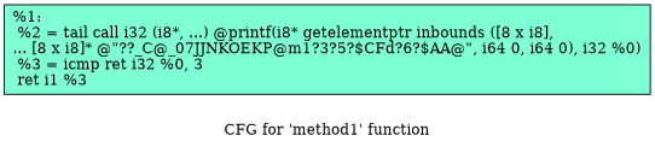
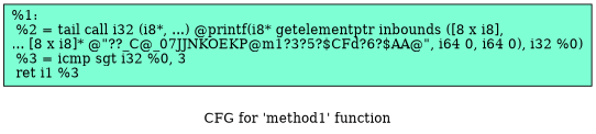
  digraph {
    label="CFG for 'method1' function"
    rankdir=LR
-   n1 [label="{%1:\l  %2 = tail call i32 (i8*, ...) @printf(i8* getelementptr inbounds ([8 x i8],\l... [8 x i8]* @\"??_C@_07JJNKOEKP@m1?3?5?$CFd?6?$AA@\", i64 0, i64 0), i32 %0)\l  %3 = icmp ret i32 %0, 3\l  ret i1 %3\l}" shape=record style=filled fillcolor=aquamarine]
+   n1 [label="{%1:\l  %2 = tail call i32 (i8*, ...) @printf(i8* getelementptr inbounds ([8 x i8],\l... [8 x i8]* @\"??_C@_07JJNKOEKP@m1?3?5?$CFd?6?$AA@\", i64 0, i64 0), i32 %0)\l  %3 = icmp sgt i32 %0, 3\l  ret i1 %3\l}" shape=record style=filled fillcolor=aquamarine]
  }
